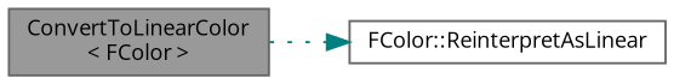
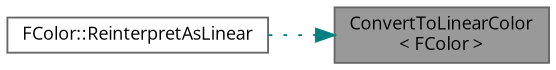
  digraph {
    rankdir=LR
    fontname="Open Sans"
    node [fontname="Open Sans" fontsize=10 shape=box style=filled]
    n1 [color=gray40 fillcolor=grey60 fontcolor=black height=0.2 label="ConvertToLinearColor\l\< FColor \>" width=0.4]
    n2 [color=grey40 fillcolor=white height=0.2 label="FColor::ReinterpretAsLinear" width=0.4]
-   n1 -> n2 [color=teal fontname="Open Sans" fontsize=10 labelfontname=Helvetica labelfontsize=10 style=dotted]
+   n2 -> n1 [color=teal fontname="Open Sans" fontsize=10 labelfontname=Helvetica labelfontsize=10 style=dotted]
  }
